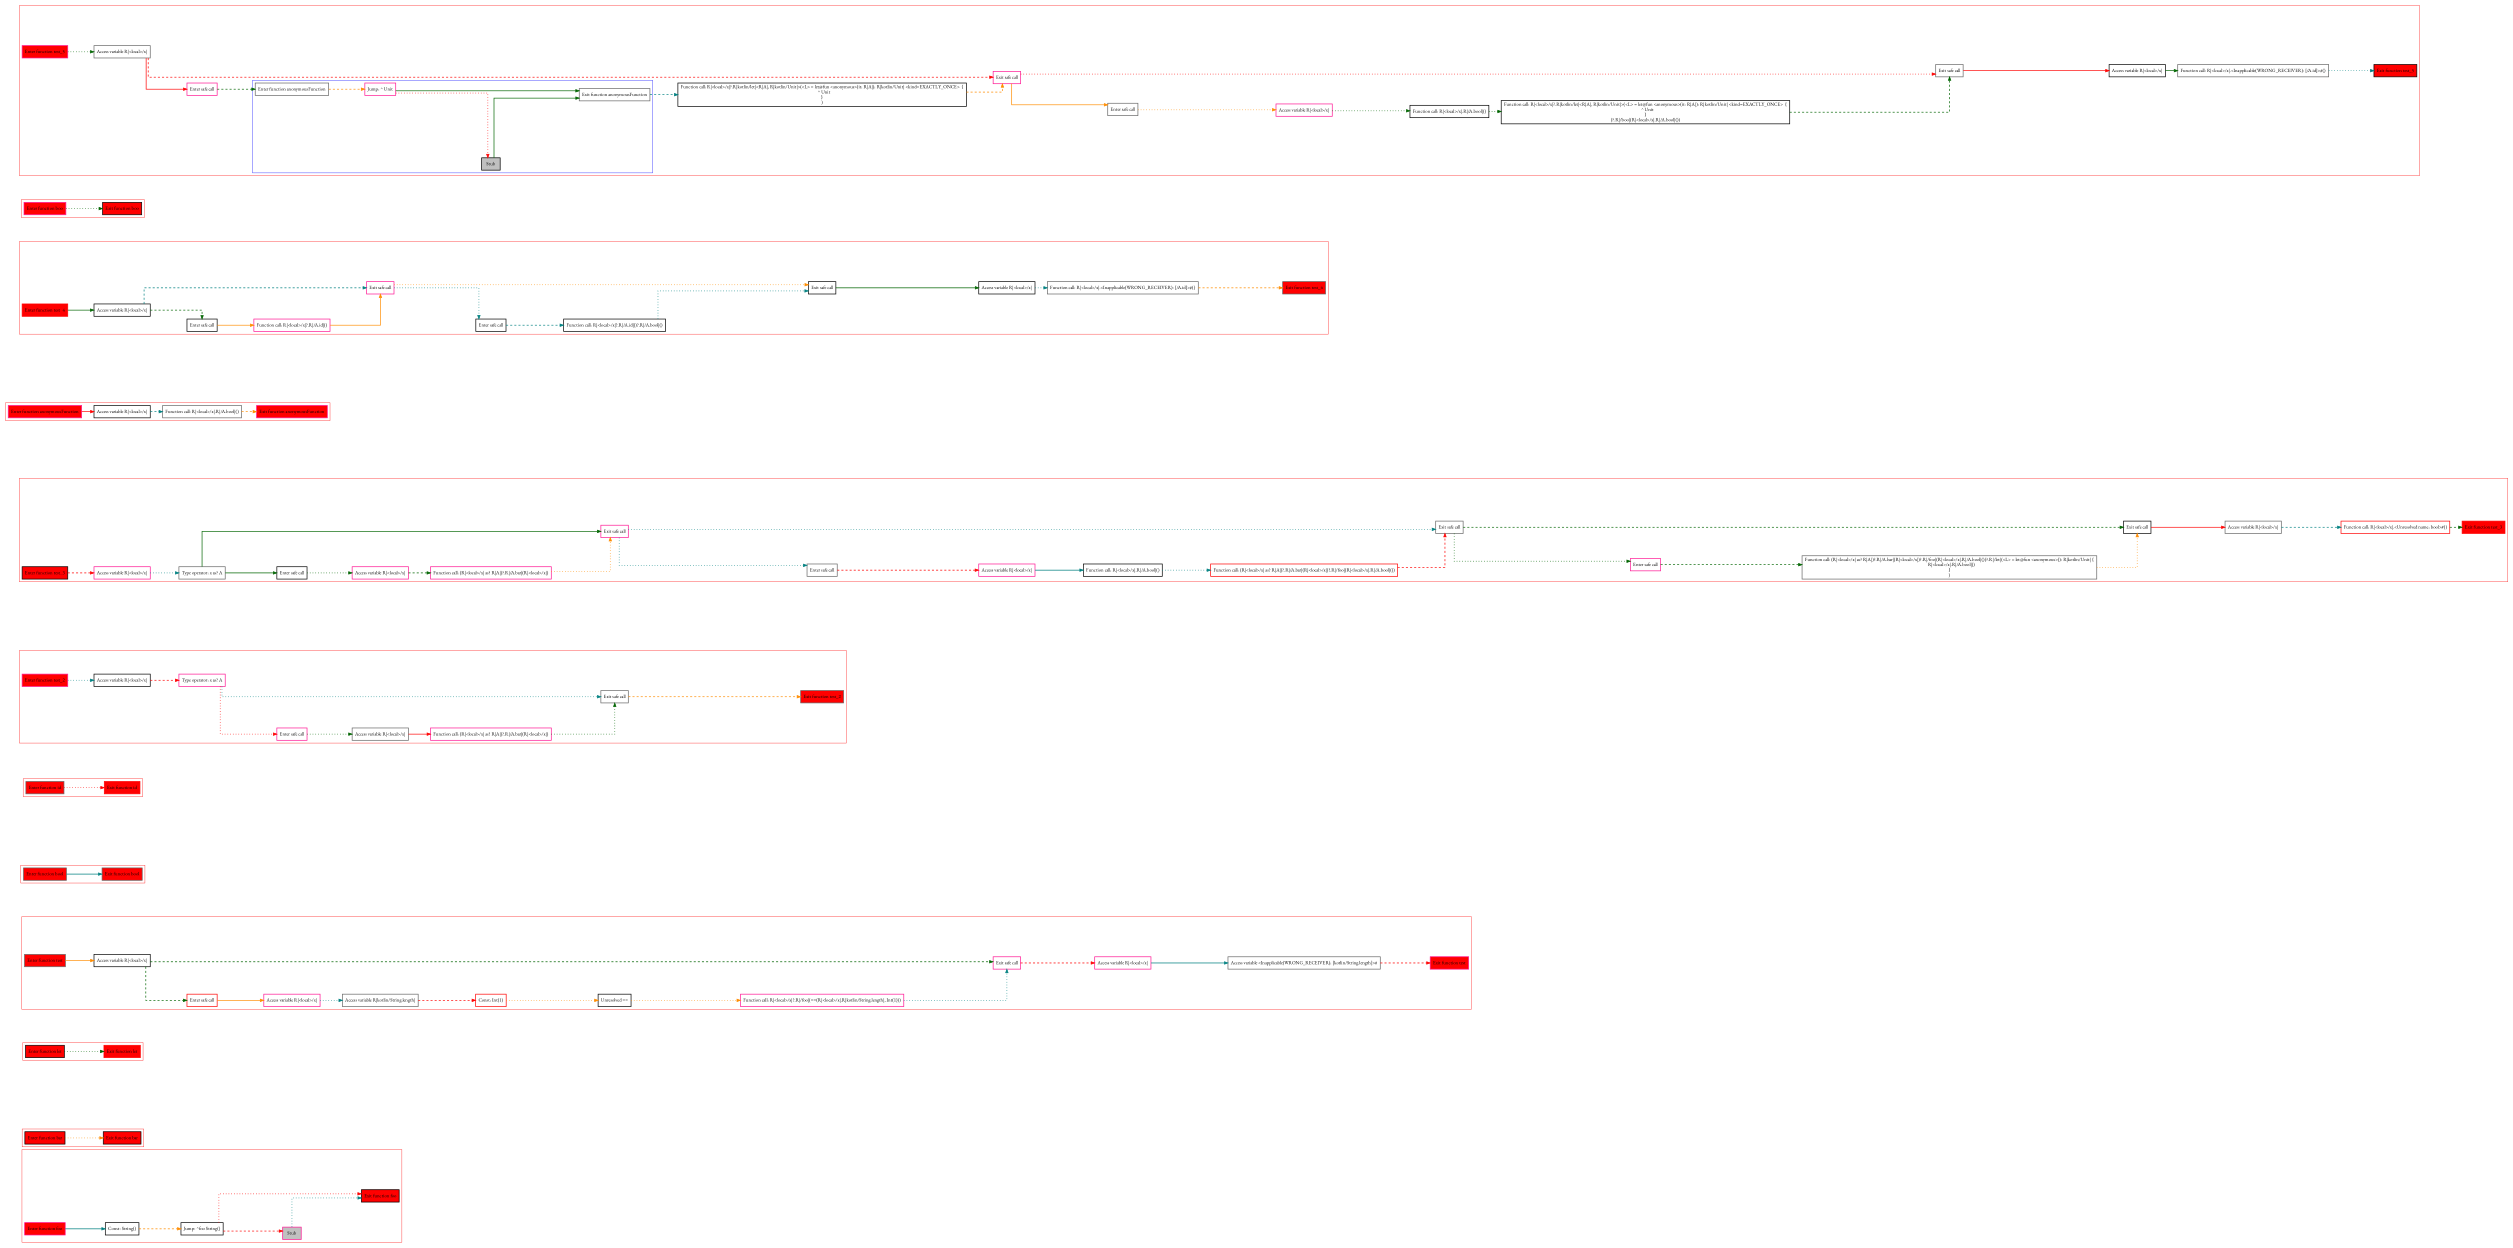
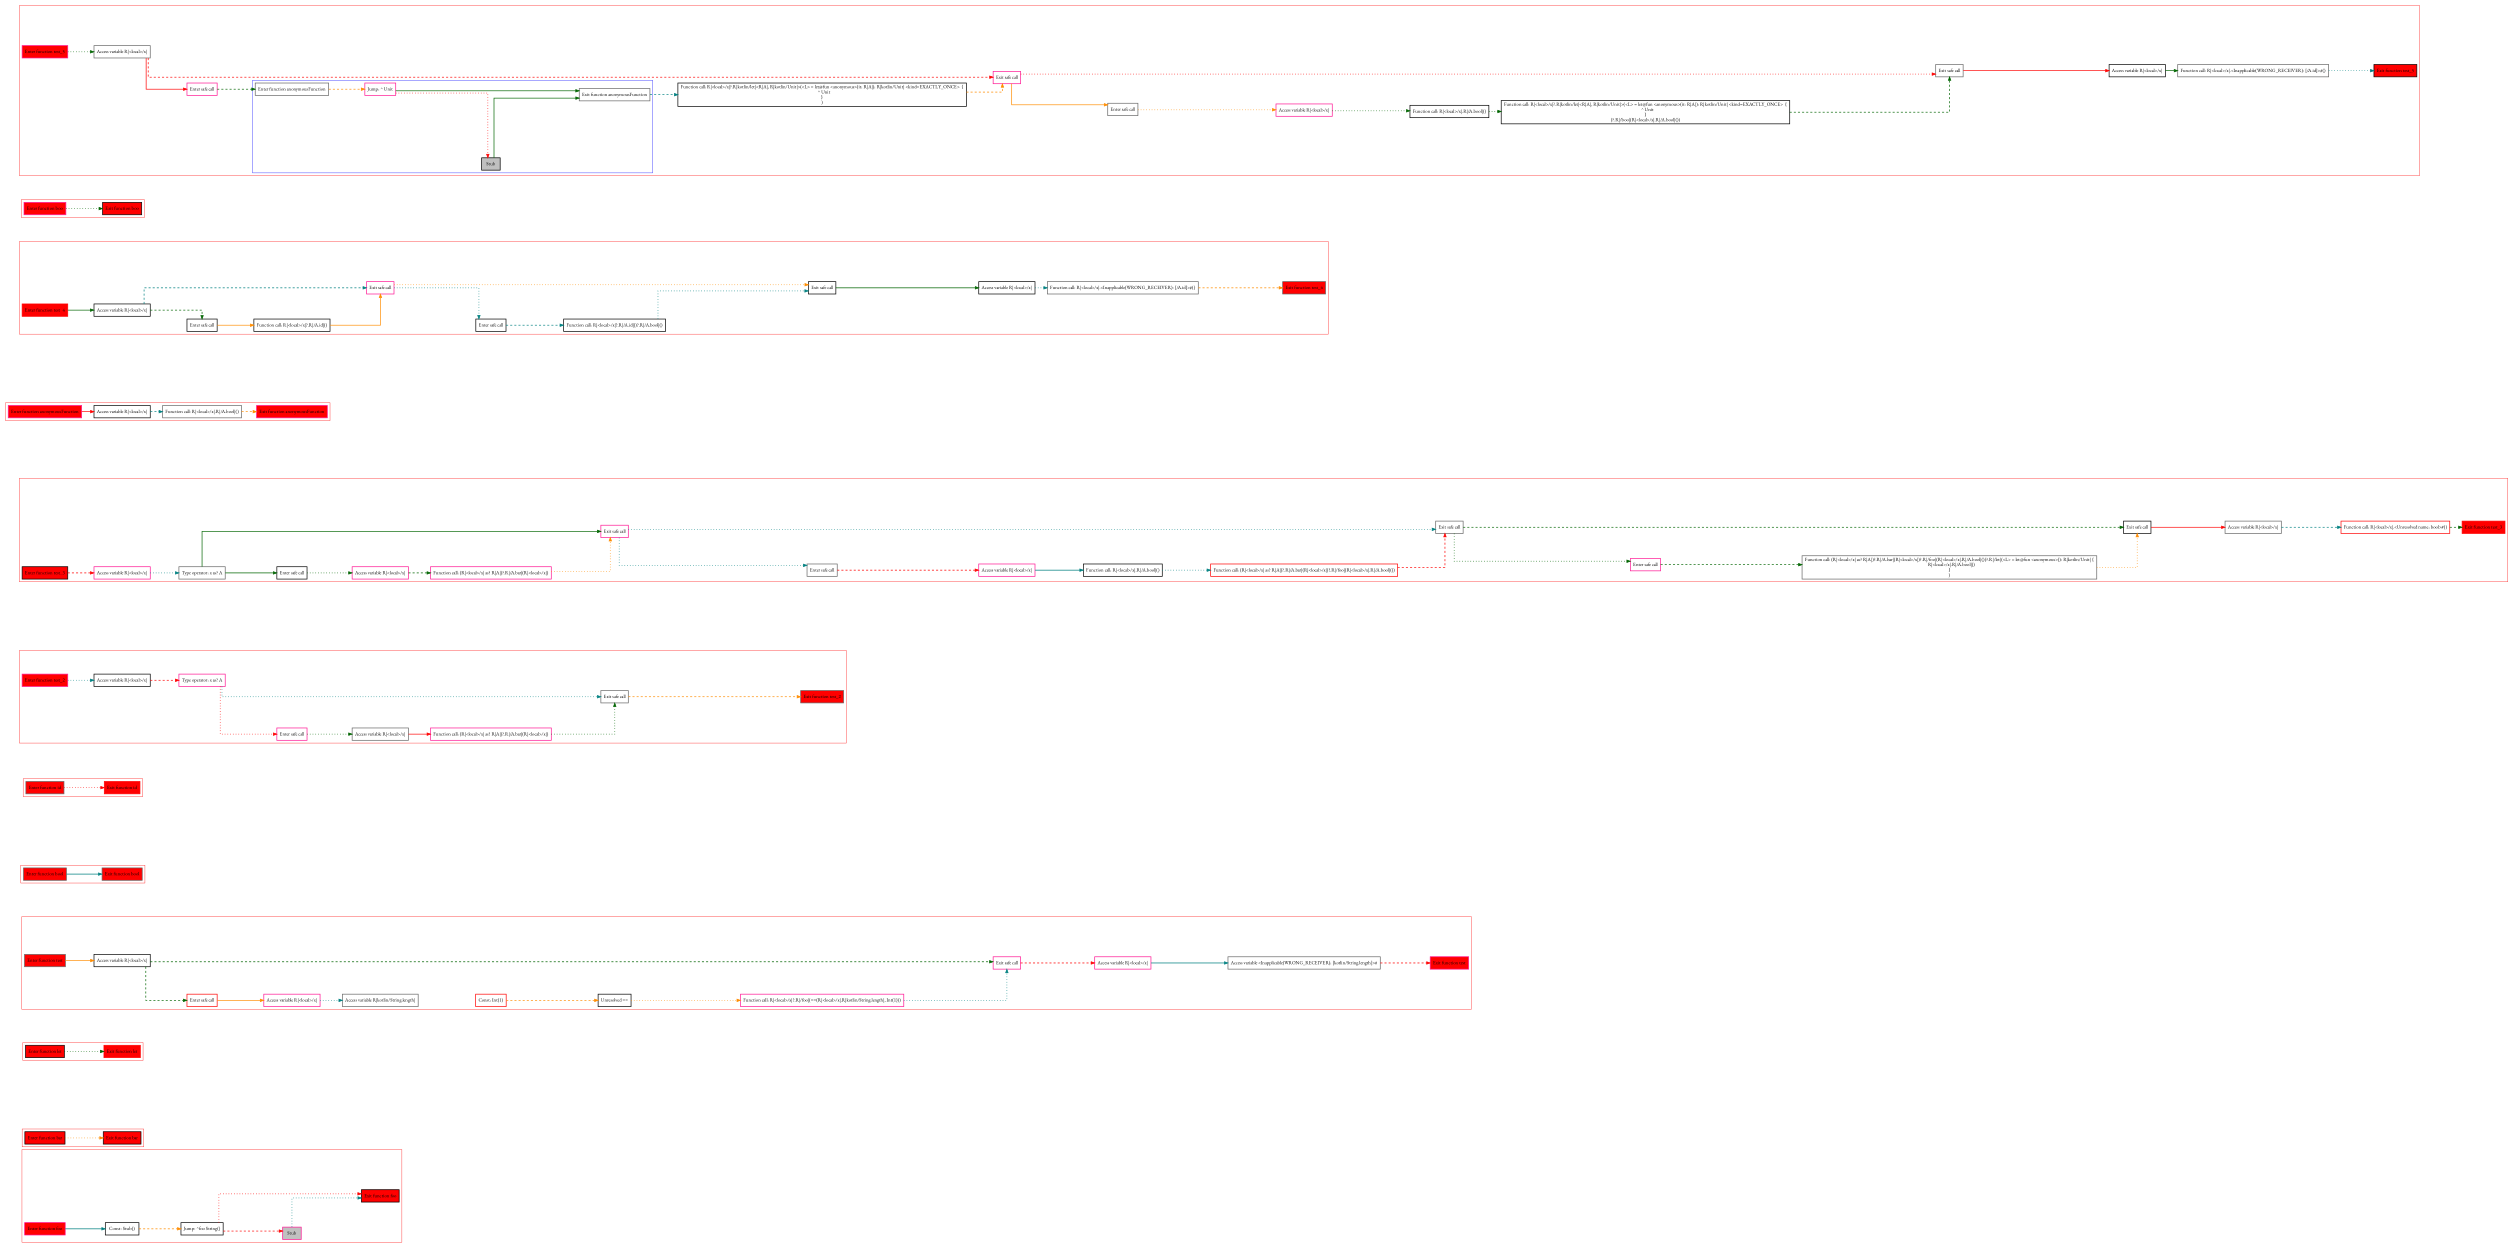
  digraph {
    fontname="EB Garamond"
    nodesep=3
    rankdir=LR
    splines=ortho
    node [color=deeppink fontname="EB Garamond" penwidth=2 shape=box]
    edge [color=darkgreen fontname="EB Garamond" penwidth=2 style=dotted]
    n1 [fillcolor=red label="Enter function foo" style=filled]
-   n2 [color=black label="Const: String()"]
+   n2 [color=black label="Const: Stub()"]
    n3 [color=black label="Jump: ^foo String()"]
    n4 [fillcolor=gray label=Stub style=filled]
    n5 [color=black fillcolor=red label="Exit function foo" style=filled]
    n6 [color=black fillcolor=red label="Enter function bar" style=filled]
    n7 [color=black fillcolor=red label="Exit function bar" style=filled]
    n8 [color=black fillcolor=red label="Enter function let" style=filled]
    n9 [color=red fillcolor=red label="Exit function let" style=filled]
    n10 [color=gray40 fillcolor=red label="Enter function test" style=filled]
    n11 [color=black label="Access variable R|<local>/x|"]
    n12 [color=red label="Enter safe call"]
    n13 [label="Access variable R|<local>/x|"]
    n14 [color=gray40 label="Access variable R|kotlin/String.length|"]
    n15 [color=red label="Const: Int(1)"]
    n16 [color=black label="Unresolved =="]
    n17 [label="Function call: R|<local>/x|?.R|/foo|(==(R|<local>/x|.R|kotlin/String.length|, Int(1)))"]
    n18 [label="Exit safe call"]
    n19 [label="Access variable R|<local>/x|"]
    n20 [color=gray40 label="Access variable <Inapplicable(WRONG_RECEIVER): [kotlin/String.length]>#"]
    n21 [fillcolor=red label="Exit function test" style=filled]
    n22 [color=gray40 fillcolor=red label="Enter function bool" style=filled]
    n23 [color=gray40 fillcolor=red label="Exit function bool" style=filled]
    n24 [color=gray40 fillcolor=red label="Enter function id" style=filled]
    n25 [color=red fillcolor=red label="Exit function id" style=filled]
    n26 [fillcolor=red label="Enter function test_2" style=filled]
    n27 [color=black label="Access variable R|<local>/x|"]
    n28 [label="Type operator: x as? A"]
    n29 [label="Enter safe call"]
    n30 [color=gray40 label="Access variable R|<local>/x|"]
    n31 [label="Function call: (R|<local>/x| as? R|A|)?.R|/A.bar|(R|<local>/x|)"]
    n32 [color=gray40 label="Exit safe call"]
    n33 [color=gray40 fillcolor=red label="Exit function test_2" style=filled]
    n34 [color=black fillcolor=red label="Enter function test_3" style=filled]
    n35 [label="Access variable R|<local>/x|"]
    n36 [color=gray40 label="Type operator: x as? A"]
    n37 [color=black label="Enter safe call"]
    n38 [label="Access variable R|<local>/x|"]
    n39 [label="Function call: (R|<local>/x| as? R|A|)?.R|/A.bar|(R|<local>/x|)"]
    n40 [label="Exit safe call"]
    n41 [color=gray40 label="Enter safe call"]
    n42 [label="Access variable R|<local>/x|"]
    n43 [color=black label="Function call: R|<local>/x|.R|/A.bool|()"]
    n44 [color=red label="Function call: (R|<local>/x| as? R|A|)?.R|/A.bar|(R|<local>/x|)?.R|/foo|(R|<local>/x|.R|/A.bool|())"]
    n45 [color=gray40 label="Exit safe call"]
    n46 [label="Enter safe call"]
    n47 [color=gray40 label="Function call: (R|<local>/x| as? R|A|)?.R|/A.bar|(R|<local>/x|)?.R|/foo|(R|<local>/x|.R|/A.bool|())?.R|/let|(<L> = let@fun <anonymous>(): R|kotlin/Unit| {\n    R|<local>/x|.R|/A.bool|()\n}\n)"]
    n48 [color=black label="Exit safe call"]
    n49 [color=gray40 label="Access variable R|<local>/x|"]
    n50 [color=red label="Function call: R|<local>/x|.<Unresolved name: bool>#()"]
    n51 [color=red fillcolor=red label="Exit function test_3" style=filled]
    n52 [fillcolor=red label="Enter function anonymousFunction" style=filled]
    n53 [color=black label="Access variable R|<local>/x|"]
    n54 [color=gray40 label="Function call: R|<local>/x|.R|/A.bool|()"]
    n55 [fillcolor=red label="Exit function anonymousFunction" style=filled]
    n56 [color=red fillcolor=red label="Enter function test_4" style=filled]
    n57 [color=black label="Access variable R|<local>/x|"]
    n58 [color=black label="Enter safe call"]
-   n59 [label="Function call: R|<local>/x|?.R|/A.id|()"]
+   n59 [color=black label="Function call: R|<local>/x|?.R|/A.id|()"]
    n60 [label="Exit safe call"]
    n61 [color=black label="Enter safe call"]
    n62 [color=black label="Function call: R|<local>/x|?.R|/A.id|()?.R|/A.bool|()"]
    n63 [color=black label="Exit safe call"]
    n64 [color=black label="Access variable R|<local>/x|"]
    n65 [color=gray40 label="Function call: R|<local>/x|.<Inapplicable(WRONG_RECEIVER): [/A.id]>#()"]
    n66 [color=gray40 fillcolor=red label="Exit function test_4" style=filled]
    n67 [fillcolor=red label="Enter function boo" style=filled]
    n68 [color=black fillcolor=red label="Exit function boo" style=filled]
    n69 [color=gray40 label="Enter function anonymousFunction"]
    n70 [label="Jump: ^ Unit"]
    n71 [color=black fillcolor=gray label=Stub style=filled]
    n72 [color=gray40 label="Exit function anonymousFunction"]
    n73 [fillcolor=red label="Enter function test_5" style=filled]
    n74 [color=gray40 label="Access variable R|<local>/x|"]
    n75 [label="Enter safe call"]
    n76 [color=black label="Function call: R|<local>/x|?.R|kotlin/let|<R|A|, R|kotlin/Unit|>(<L> = let@fun <anonymous>(it: R|A|): R|kotlin/Unit| <kind=EXACTLY_ONCE>  {\n    ^ Unit\n}\n)"]
    n77 [label="Exit safe call"]
    n78 [color=gray40 label="Enter safe call"]
    n79 [label="Access variable R|<local>/x|"]
    n80 [color=black label="Function call: R|<local>/x|.R|/A.bool|()"]
    n81 [color=black label="Function call: R|<local>/x|?.R|kotlin/let|<R|A|, R|kotlin/Unit|>(<L> = let@fun <anonymous>(it: R|A|): R|kotlin/Unit| <kind=EXACTLY_ONCE>  {\n    ^ Unit\n}\n)?.R|/boo|(R|<local>/x|.R|/A.bool|())"]
    n82 [color=gray40 label="Exit safe call"]
    n83 [color=black label="Access variable R|<local>/x|"]
    n84 [color=gray40 label="Function call: R|<local>/x|.<Inapplicable(WRONG_RECEIVER): [/A.id]>#()"]
    n85 [color=black fillcolor=red label="Exit function test_5" style=filled]
    subgraph cluster_1 {
      color=red
      n1
      n2
      n3
      n4
      n5
    }
    subgraph cluster_2 {
      color=red
      n6
      n7
    }
    subgraph cluster_3 {
      color=red
      n8
      n9
    }
    subgraph cluster_4 {
      color=red
      n10
      n11
      n12
      n13
      n14
      n15
      n16
      n17
      n18
      n19
      n20
      n21
    }
    subgraph cluster_5 {
      color=red
      n22
      n23
    }
    subgraph cluster_6 {
      color=red
      n24
      n25
    }
    subgraph cluster_7 {
      color=red
      n26
      n27
      n28
      n29
      n30
      n31
      n32
      n33
    }
    subgraph cluster_8 {
      color=red
      n34
      n35
      n36
      n37
      n38
      n39
      n40
      n41
      n42
      n43
      n44
      n45
      n46
      n47
      n48
      n49
      n50
      n51
    }
    subgraph cluster_9 {
      color=red
      n52
      n53
      n54
      n55
    }
    subgraph cluster_10 {
      color=red
      n56
      n57
      n58
      n59
      n60
      n61
      n62
      n63
      n64
      n65
      n66
    }
    subgraph cluster_11 {
      color=red
      n67
      n68
    }
    subgraph cluster_12 {
      color=red
      n73
      n74
      n75
      n76
      n77
      n78
      n79
      n80
      n81
      n82
      n83
      n84
      n85
      subgraph cluster_13 {
        color=blue
        n69
        n70
        n71
        n72
      }
    }
    n1 -> n2 [color=teal style=solid]
    n2 -> n3 [color=darkorange style=dashed]
    n3 -> n4 [color=red style=dashed]
    n3 -> n5 [color=red]
    n4 -> n5 [color=teal]
    n6 -> n7 [color=darkorange]
    n8 -> n9
    n10 -> n11 [color=darkorange style=solid]
    n11 -> n12 [style=dashed]
    n11 -> n18 [style=dashed]
    n12 -> n13 [color=darkorange style=solid]
    n13 -> n14 [color=teal]
-   n14 -> n15 [color=red style=dashed]
-   n15 -> n16 [color=darkorange]
+   n15 -> n16 [color=darkorange style=dashed]
    n16 -> n17 [color=darkorange]
    n17 -> n18 [color=teal]
    n18 -> n19 [color=red style=dashed]
    n19 -> n20 [color=teal style=solid]
    n20 -> n21 [color=red style=dashed]
    n22 -> n23 [color=teal style=solid]
    n24 -> n25 [color=red]
    n26 -> n27 [color=teal]
    n27 -> n28 [color=red style=dashed]
    n28 -> n29 [color=red]
    n28 -> n32 [color=teal]
    n29 -> n30
    n30 -> n31 [color=red style=solid]
    n31 -> n32
    n32 -> n33 [color=darkorange style=dashed]
    n34 -> n35 [color=red style=dashed]
    n35 -> n36 [color=teal]
    n36 -> n37 [style=solid]
    n36 -> n40 [style=solid]
    n37 -> n38
    n38 -> n39 [style=dashed]
    n39 -> n40 [color=darkorange]
    n40 -> n41 [color=teal]
    n40 -> n45 [color=teal]
    n41 -> n42 [color=red style=dashed]
    n42 -> n43 [color=teal style=solid]
    n43 -> n44 [color=teal]
    n44 -> n45 [color=red style=dashed]
    n45 -> n46
    n45 -> n48 [style=dashed]
    n46 -> n47 [style=dashed]
    n47 -> n48 [color=darkorange]
    n48 -> n49 [color=red style=solid]
    n49 -> n50 [color=teal style=dashed]
    n50 -> n51 [style=dashed]
    n52 -> n53 [color=red style=solid]
    n53 -> n54 [color=teal style=dashed]
    n54 -> n55 [color=darkorange style=dashed]
    n56 -> n57 [style=solid]
    n57 -> n58 [style=dashed]
    n57 -> n60 [color=teal style=dashed]
    n58 -> n59 [color=darkorange style=solid]
    n59 -> n60 [color=darkorange style=solid]
    n60 -> n61 [color=teal]
    n60 -> n63 [color=darkorange]
    n61 -> n62 [color=teal style=dashed]
    n62 -> n63 [color=teal]
    n63 -> n64 [style=solid]
    n64 -> n65 [color=teal]
    n65 -> n66 [color=darkorange style=dashed]
    n67 -> n68
    n69 -> n70 [color=darkorange style=dashed]
    n70 -> n71 [color=red]
    n70 -> n72 [style=solid]
    n71 -> n72 [style=solid]
    n72 -> n76 [color=teal style=dashed]
    n73 -> n74
    n74 -> n75 [color=red style=solid]
    n74 -> n77 [color=red style=dashed]
    n75 -> n69 [style=dashed]
    n76 -> n77 [color=darkorange style=dashed]
    n77 -> n78 [color=darkorange style=solid]
    n77 -> n82 [color=red]
    n78 -> n79 [color=darkorange]
    n79 -> n80
    n80 -> n81
    n81 -> n82 [style=dashed]
    n82 -> n83 [color=red style=solid]
    n83 -> n84 [style=solid]
    n84 -> n85 [color=teal]
  }
